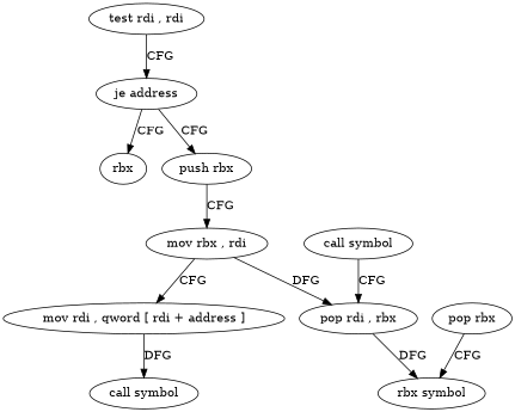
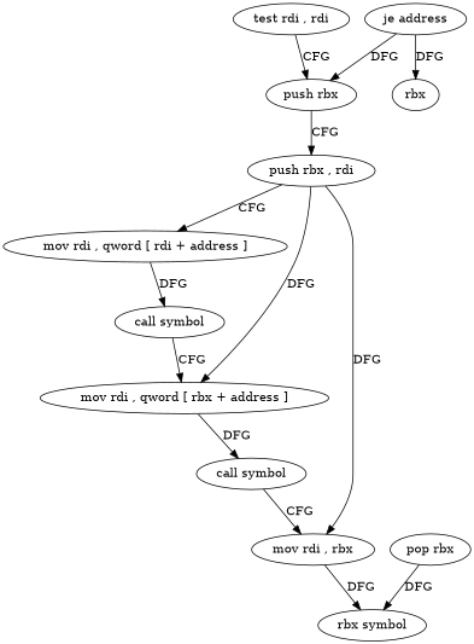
  digraph {
    n1 [label="test rdi , rdi"]
    n2 [label="je address"]
    n3 [label=rbx]
    n4 [label="push rbx"]
-   n5 [label="mov rbx , rdi"]
+   n5 [label="push rbx , rdi"]
    n6 [label="mov rdi , qword [ rdi + address ]"]
-   n8 [label="pop rdi , rbx"]
+   n7 [label="mov rdi , qword [ rbx + address ]"]
+   n8 [label="mov rdi , rbx"]
    n9 [label="call symbol"]
    n10 [label="call symbol"]
    n11 [label="rbx symbol"]
    n12 [label="pop rbx"]
-   n1 -> n2 [label=CFG]
-   n2 -> n3 [label=CFG]
-   n2 -> n4 [label=CFG]
+   n1 -> n4 [label=CFG]
+   n2 -> n3 [label=DFG]
+   n2 -> n4 [label=DFG]
    n4 -> n5 [label=CFG]
    n5 -> n6 [label=CFG]
+   n5 -> n7 [label=DFG]
    n5 -> n8 [label=DFG]
    n6 -> n9 [label=DFG]
+   n7 -> n10 [label=DFG]
    n8 -> n11 [label=DFG]
+   n9 -> n7 [label=CFG]
    n10 -> n8 [label=CFG]
-   n12 -> n11 [label=CFG]
+   n12 -> n11 [label=DFG]
  }
